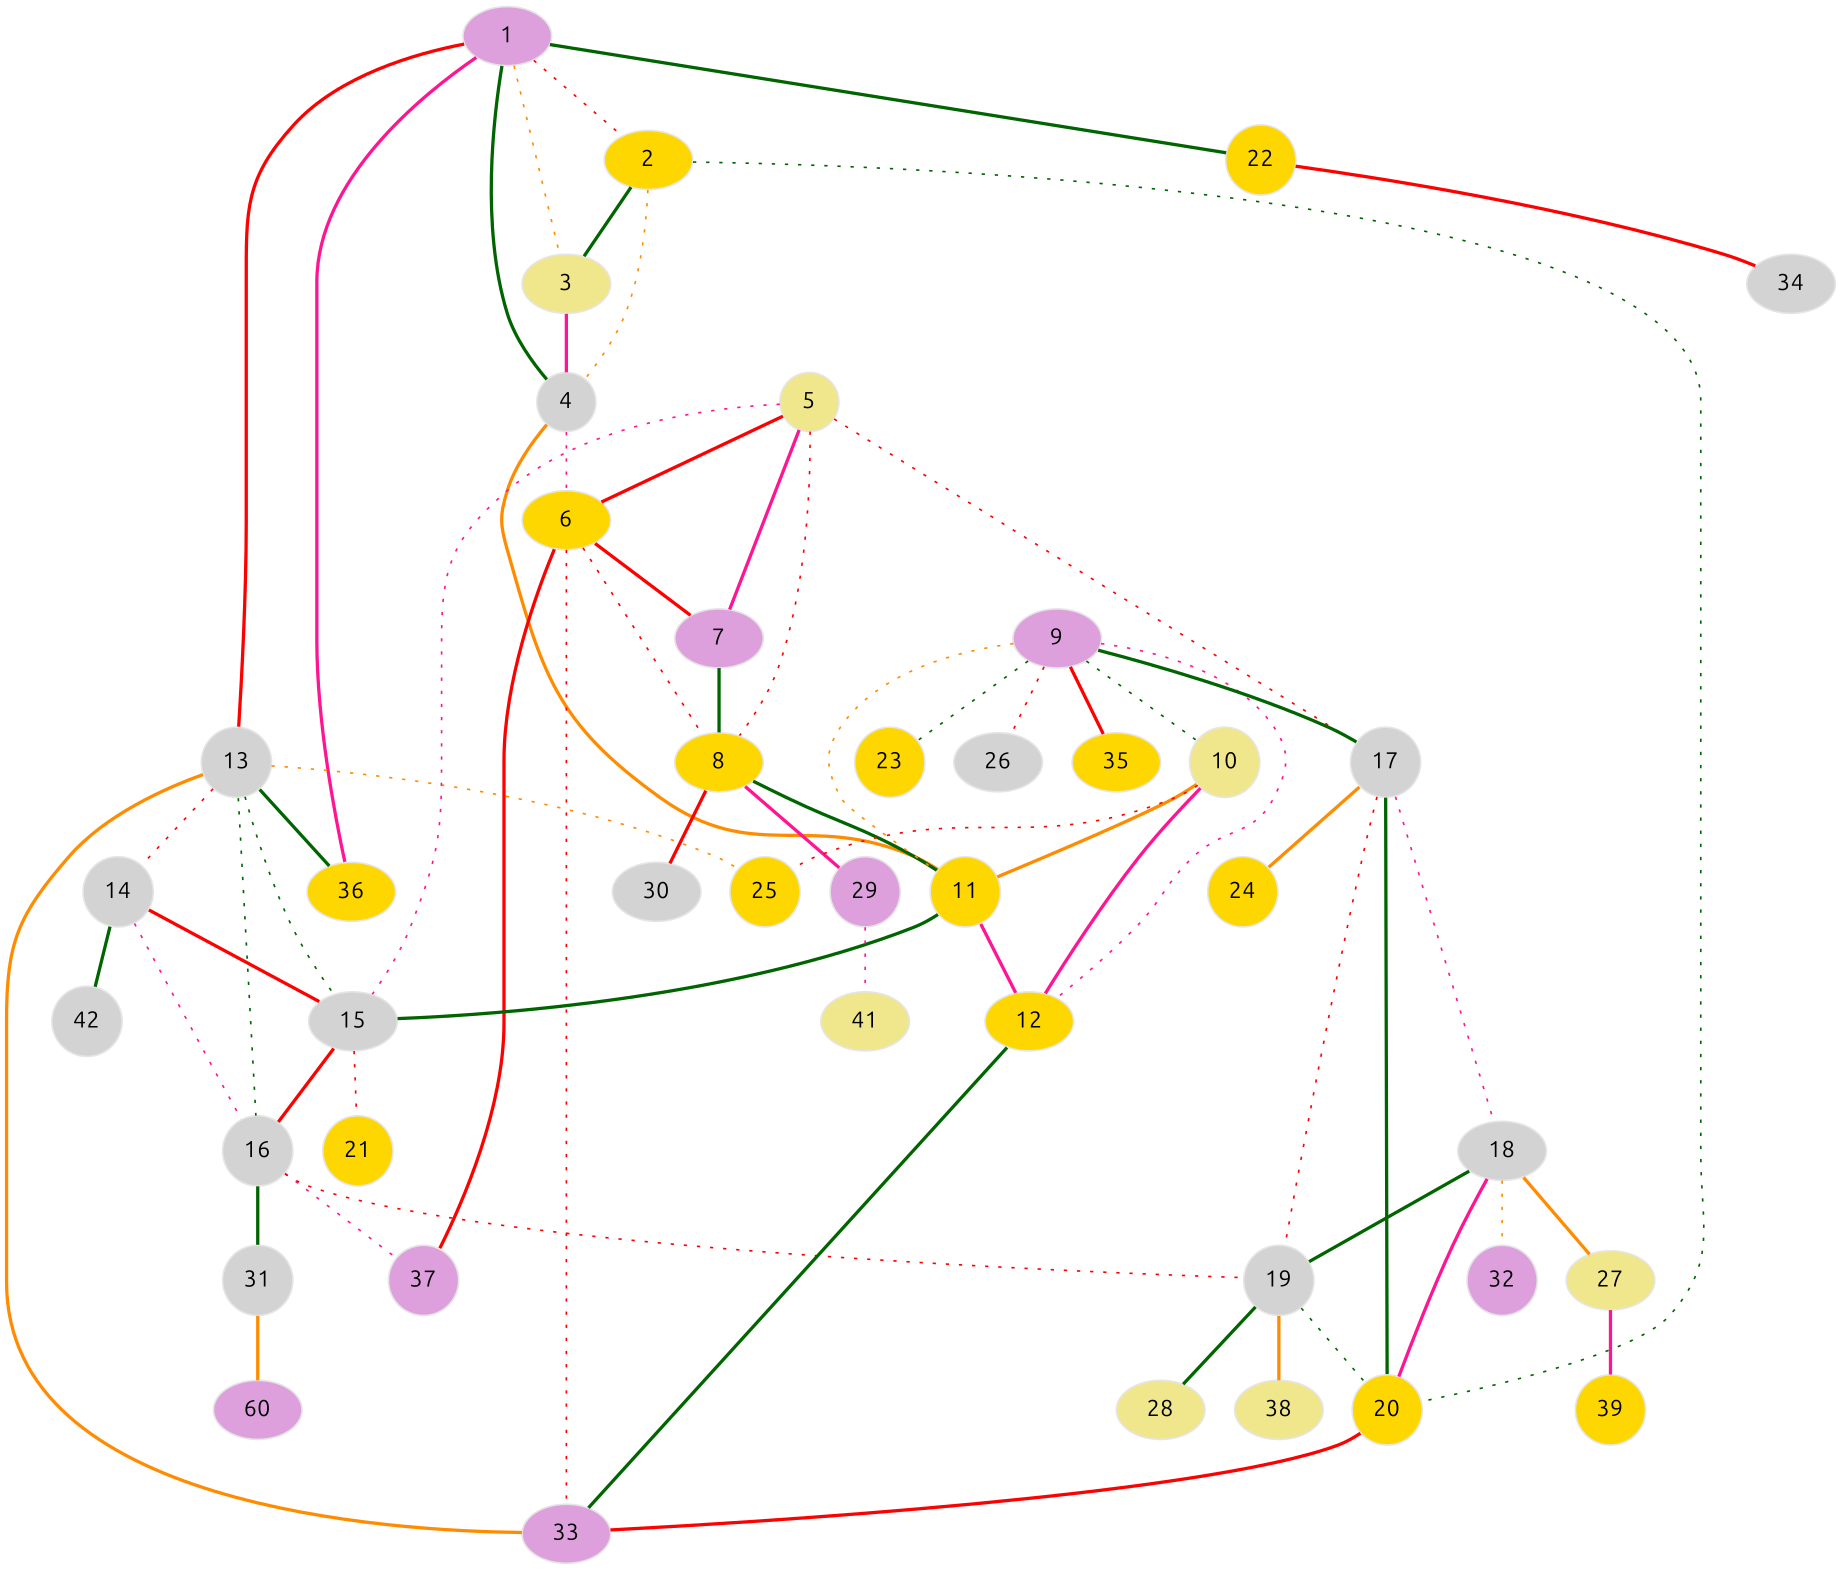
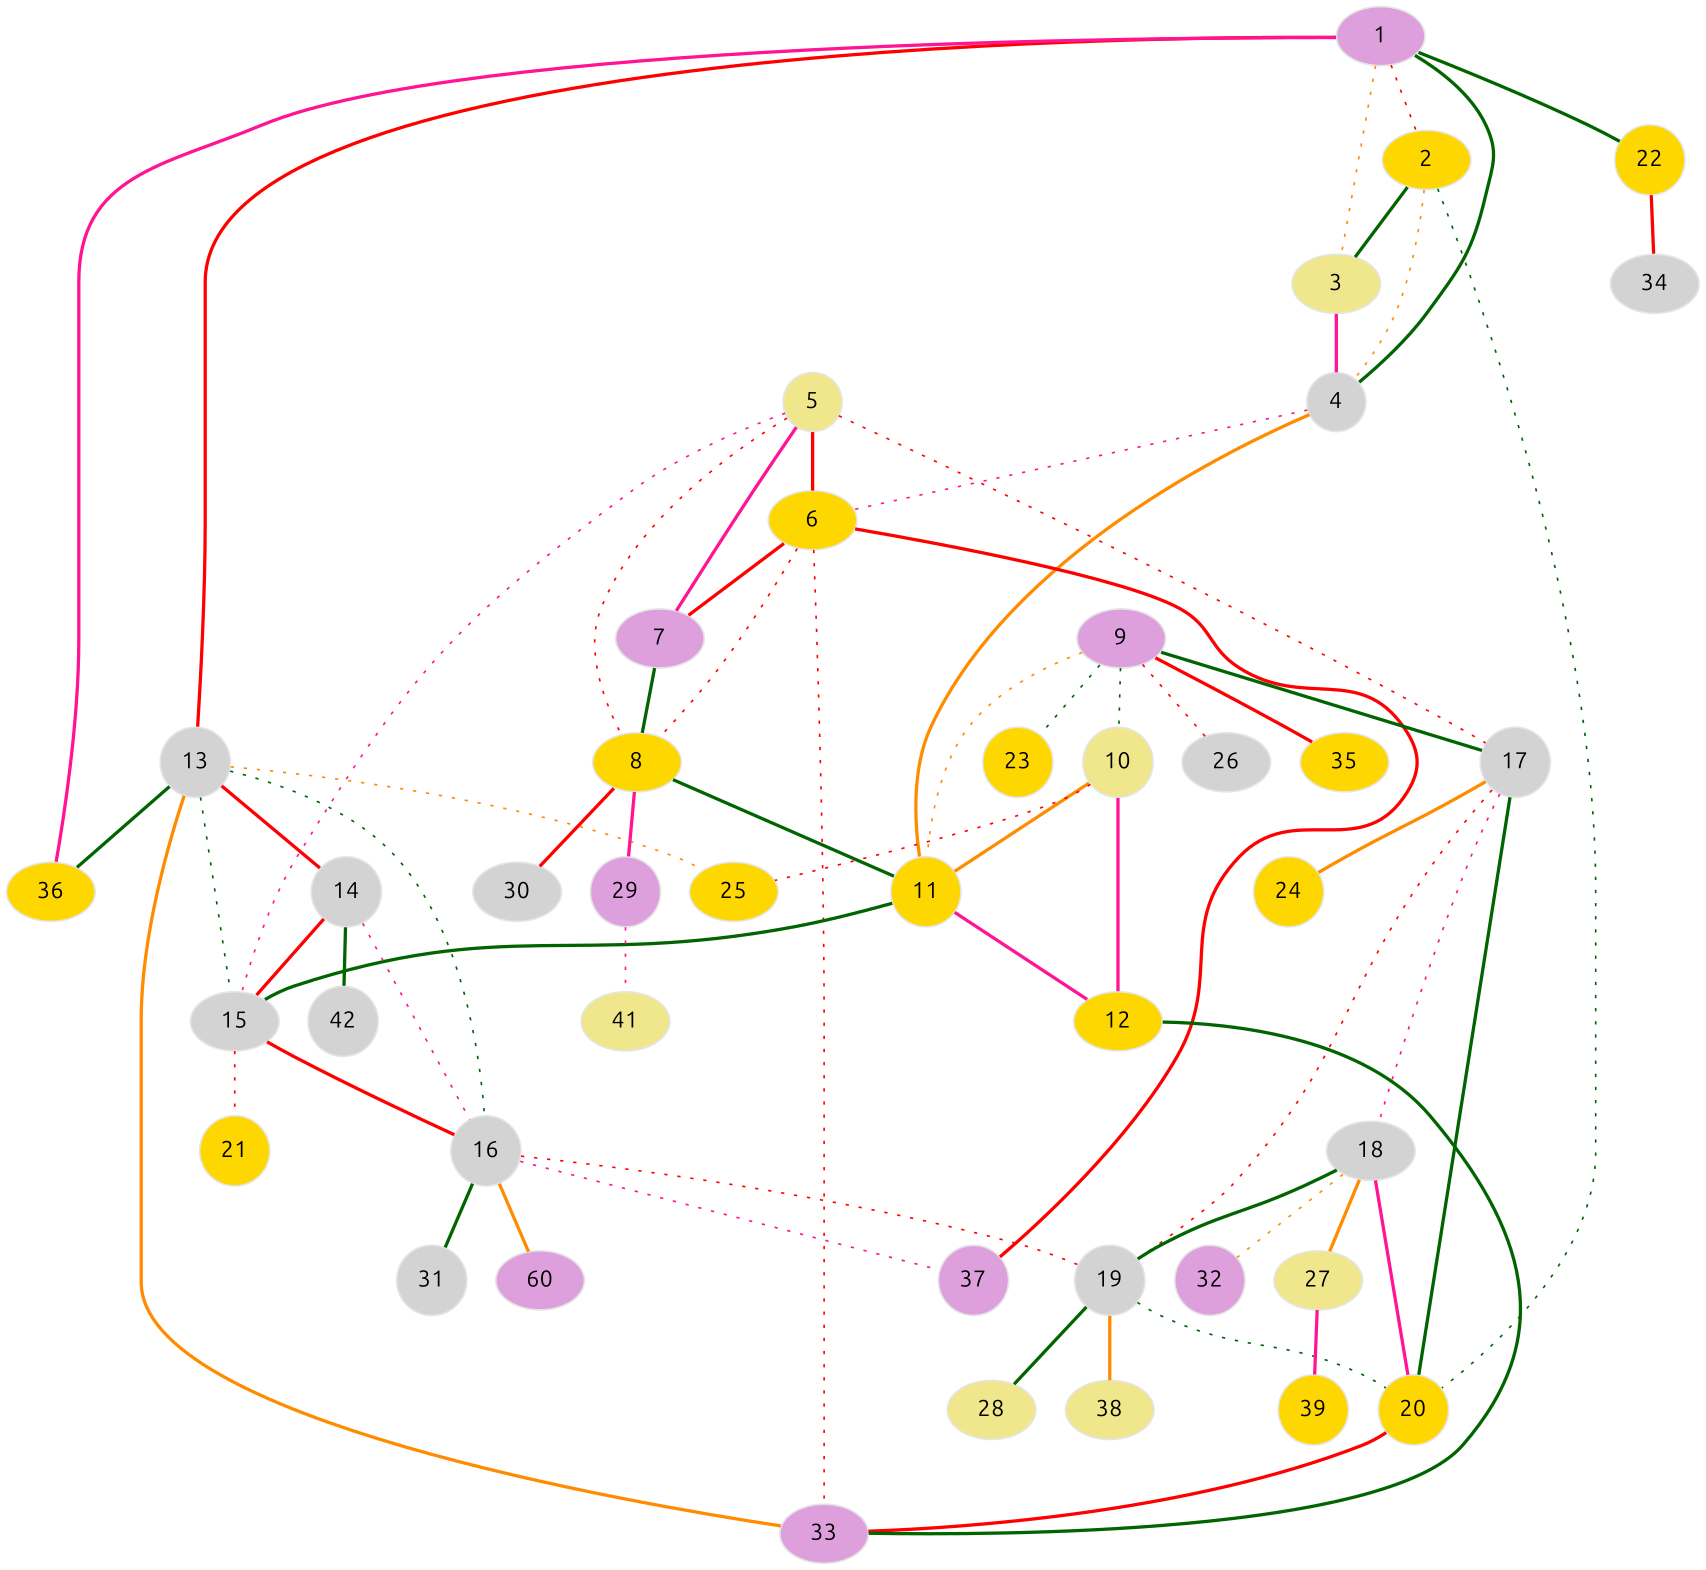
  graph {
    fontname=Ubuntu
    node [color=gray90 fillcolor=gold fontname=Ubuntu shape=ellipse style=filled]
    edge [color=red fontname=Ubuntu style=bold weight=1.0]
    1 [fillcolor=plum]
    2
    3 [fillcolor=khaki]
    4 [fillcolor=lightgrey shape=circle]
    13 [fillcolor=lightgrey shape=circle]
    22 [shape=circle]
    36
    20 [shape=circle]
    6
    11 [shape=circle]
    15 [fillcolor=lightgrey]
    33 [fillcolor=plum]
-   25 [shape=circle]
+   25
    14 [fillcolor=lightgrey shape=circle]
    16 [fillcolor=lightgrey shape=circle]
    34 [fillcolor=lightgrey]
    7 [fillcolor=plum]
    8
    37 [fillcolor=plum shape=circle]
    12
    5 [fillcolor=khaki shape=circle]
    17 [fillcolor=lightgrey shape=circle]
    29 [fillcolor=plum shape=circle]
    30 [fillcolor=lightgrey]
    21 [shape=circle]
    19 [fillcolor=lightgrey shape=circle]
    18 [fillcolor=lightgrey]
    24 [shape=circle]
    41 [fillcolor=khaki]
    9 [fillcolor=plum]
    10 [fillcolor=khaki shape=circle]
    23 [shape=circle]
    26 [fillcolor=lightgrey]
    35
    42 [fillcolor=lightgrey shape=circle]
    31 [fillcolor=lightgrey shape=circle]
    28 [fillcolor=khaki]
    38 [fillcolor=khaki]
    n39 [fillcolor=plum label=60]
    27 [fillcolor=khaki]
    32 [fillcolor=plum shape=circle]
    39 [shape=circle]
    1 -- 2 [style=dotted]
    1 -- 3 [color=darkorange style=dotted]
    1 -- 4 [color=darkgreen]
    1 -- 13
    1 -- 22 [color=darkgreen]
    1 -- 36 [color=deeppink]
    2 -- 3 [color=darkgreen]
    2 -- 4 [color=darkorange style=dotted]
    2 -- 20 [color=darkgreen style=dotted]
    3 -- 4 [color=deeppink]
    4 -- 6 [color=deeppink style=dotted weight=2.0]
    4 -- 11 [color=darkorange]
    13 -- 36 [color=darkgreen]
    13 -- 15 [color=darkgreen style=dotted]
    13 -- 33 [color=darkorange]
    13 -- 25 [color=darkorange style=dotted]
-   13 -- 14 [style=dotted]
+   13 -- 14
    13 -- 16 [color=darkgreen style=dotted]
    22 -- 34
    20 -- 33
    6 -- 33 [style=dotted weight=3.0]
    6 -- 7 [weight=2.0]
    6 -- 8 [style=dotted]
    6 -- 37
    11 -- 15 [color=darkgreen]
    11 -- 12 [color=deeppink]
    15 -- 16
    15 -- 21 [style=dotted]
    14 -- 15
    14 -- 16 [color=deeppink style=dotted]
    14 -- 42 [color=darkgreen]
    16 -- 37 [color=deeppink style=dotted]
    16 -- 19 [style=dotted]
    16 -- 31 [color=darkgreen]
    7 -- 8 [color=darkgreen]
    8 -- 11 [color=darkgreen]
    8 -- 29 [color=deeppink]
    8 -- 30
    12 -- 33 [color=darkgreen weight=2.0]
    5 -- 6
    5 -- 15 [color=deeppink style=dotted]
    5 -- 7 [color=deeppink]
    5 -- 8 [style=dotted]
    5 -- 17 [style=dotted weight=3.0]
    17 -- 20 [color=darkgreen]
    17 -- 19 [style=dotted]
    17 -- 18 [color=deeppink style=dotted]
    17 -- 24 [color=darkorange]
    29 -- 41 [color=deeppink style=dotted weight=3.0]
    19 -- 20 [color=darkgreen style=dotted]
    19 -- 28 [color=darkgreen]
    19 -- 38 [color=darkorange weight=2.0]
    18 -- 20 [color=deeppink]
    18 -- 19 [color=darkgreen]
    18 -- 27 [color=darkorange]
    18 -- 32 [color=darkorange style=dotted weight=3.0]
    9 -- 11 [color=darkorange style=dotted]
-   9 -- 12 [color=deeppink style=dotted]
    9 -- 17 [color=darkgreen]
    9 -- 10 [color=darkgreen style=dotted]
    9 -- 23 [color=darkgreen style=dotted]
    9 -- 26 [style=dotted weight=2.0]
    9 -- 35
    10 -- 11 [color=darkorange]
    10 -- 25 [style=dotted]
    10 -- 12 [color=deeppink weight=2.0]
-   31 -- n39 [color=darkorange]
+   16 -- n39 [color=darkorange]
    27 -- 39 [color=deeppink]
  }
